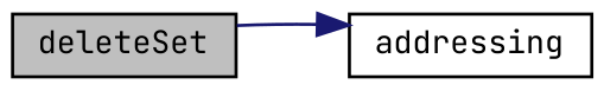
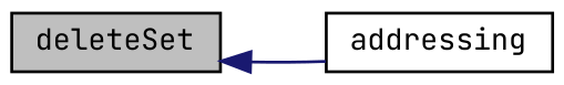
  digraph {
    rankdir=LR
    fontname="JetBrains Mono"
    node [color=black fontname="JetBrains Mono" fontsize=10 shape=record]
    n1 [fillcolor=grey75 fontcolor=black height=0.2 label=deleteSet style=filled width=0.4]
    n2 [height=0.2 label=addressing width=0.4]
-   n2 -> n1 [color=midnightblue dir=back fontname="JetBrains Mono" fontsize=10 labelfontname=FreeSans labelfontsize=10 style=solid]
+   n1 -> n2 [color=midnightblue dir=back fontname="JetBrains Mono" fontsize=10 labelfontname=FreeSans labelfontsize=10 style=solid]
  }
